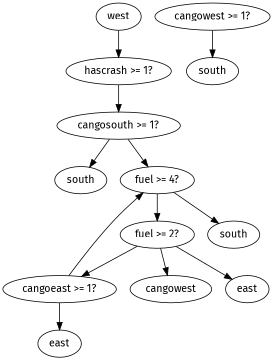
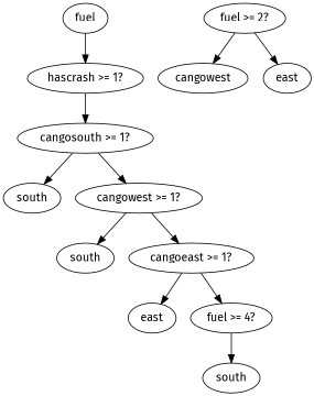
  digraph {
    fontname="Fira Sans"
    node [fontname="Fira Sans"]
    edge [fontname="Fira Sans"]
    n1 [label="hascrash >= 1?"]
    n2 [label="cangosouth >= 1?"]
    n3 [label=south]
    n4 [label="cangowest >= 1?"]
-   n5 [label=west]
+   n5 [label=fuel]
    n6 [label=south]
    n7 [label="cangoeast >= 1?"]
    n8 [label=east]
    n9 [label="fuel >= 4?"]
    n10 [label="fuel >= 2?"]
    n11 [label=south]
    n12 [label=cangowest]
    n13 [label=east]
    n1 -> n2
    n2 -> n3
-   n2 -> n9
+   n2 -> n4
    n4 -> n6
-   n10 -> n7
+   n4 -> n7
    n5 -> n1
    n7 -> n8
    n7 -> n9
-   n9 -> n10
    n9 -> n11
    n10 -> n12
    n10 -> n13
  }
